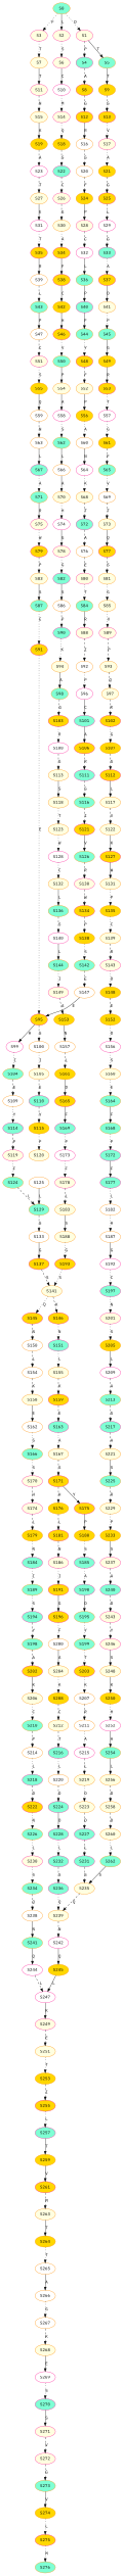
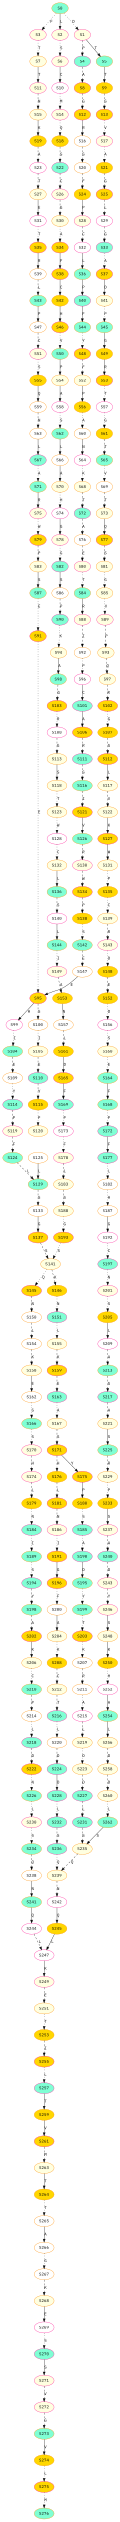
  strict digraph {
    fontname="IBM Plex Mono"
    node [color=darkorange fillcolor=lightyellow fontname="IBM Plex Mono" style=filled]
    edge [fontname="IBM Plex Mono" style=dashed]
    S0 [fillcolor=aquamarine]
    S1 [color=deeppink]
    S2 [color=deeppink]
    S3 [color=deeppink]
    S4 [color=deeppink fillcolor=aquamarine]
    S5 [fillcolor=aquamarine]
    S6 [color=deeppink]
    S7
    S8 [color=deeppink fillcolor=gold]
    S9 [fillcolor=gold]
    S10 [color=deeppink fillcolor=white]
    S11 [color=deeppink]
    S12 [color=deeppink fillcolor=gold]
    S13 [color=deeppink fillcolor=gold]
    S14 [color=deeppink]
    S15
    S16 [fillcolor=white]
    S17 [color=deeppink]
    S18 [fillcolor=gold]
    S19 [fillcolor=gold]
    S20 [fillcolor=white]
    S21 [fillcolor=gold]
    S22 [color=deeppink fillcolor=aquamarine]
    S23 [color=deeppink fillcolor=white]
    S24 [fillcolor=gold]
    S25 [color=deeppink fillcolor=gold]
    S26 [color=deeppink]
    S27
    S28 [color=deeppink]
    S29 [color=deeppink fillcolor=white]
    S30
    S31 [color=deeppink fillcolor=white]
    S32 [color=deeppink fillcolor=white]
    S33 [color=deeppink fillcolor=aquamarine]
    S34 [color=deeppink fillcolor=gold]
    S35 [color=deeppink fillcolor=gold]
    S36 [fillcolor=aquamarine]
    S37 [color=deeppink fillcolor=gold]
    S38 [color=deeppink fillcolor=gold]
    S39 [fillcolor=white]
    S40 [color=deeppink fillcolor=aquamarine]
    S41
    S42 [fillcolor=gold]
    S43 [fillcolor=aquamarine]
    S44 [fillcolor=aquamarine]
    S45 [fillcolor=aquamarine]
    S46 [color=deeppink fillcolor=gold]
    S47 [fillcolor=white]
    S48 [color=deeppink fillcolor=gold]
    S49 [fillcolor=gold]
    S50 [fillcolor=aquamarine]
    S51 [color=deeppink]
    S52
    S53 [color=deeppink fillcolor=gold]
    S54
    S55 [fillcolor=gold]
    S56 [fillcolor=gold]
    S57 [color=deeppink fillcolor=white]
    S58 [color=deeppink fillcolor=white]
    S59 [fillcolor=white]
    S60 [fillcolor=white]
    S61 [fillcolor=gold]
    S62 [fillcolor=aquamarine]
    S63 [fillcolor=white]
    S64 [color=deeppink fillcolor=white]
    S65 [fillcolor=aquamarine]
    S66 [fillcolor=white]
    S67 [color=deeppink fillcolor=aquamarine]
    S68
    S69 [fillcolor=white]
    S70
    S71 [fillcolor=aquamarine]
    S72 [color=deeppink fillcolor=aquamarine]
    S73
    S74 [color=deeppink fillcolor=white]
    S75 [color=deeppink]
    S76 [fillcolor=white]
    S77 [color=deeppink fillcolor=gold]
    S78 [color=deeppink]
    S79 [color=deeppink fillcolor=gold]
    S80 [color=deeppink]
    S81
    S82 [color=deeppink fillcolor=aquamarine]
    S83
    S84 [fillcolor=aquamarine]
    S85
    S86 [fillcolor=white]
    S87 [fillcolor=aquamarine]
    S88 [color=deeppink]
    S89 [color=deeppink]
    S90 [color=deeppink fillcolor=aquamarine]
    S91 [color=deeppink fillcolor=gold]
    S92 [fillcolor=white]
    S93
    S94
    S95 [color=deeppink fillcolor=gold]
    S96 [color=deeppink fillcolor=white]
    S97
    S98 [fillcolor=aquamarine]
    S99 [color=deeppink fillcolor=white]
    S100 [fillcolor=white]
    S101 [color=deeppink fillcolor=aquamarine]
    S102 [color=deeppink fillcolor=gold]
    S103 [color=deeppink fillcolor=gold]
    S104 [fillcolor=aquamarine]
    S105
    S106 [color=deeppink fillcolor=gold]
    S107 [fillcolor=gold]
    S108 [color=deeppink fillcolor=white]
    S109 [fillcolor=white]
    S110 [color=deeppink fillcolor=aquamarine]
    S111 [color=deeppink fillcolor=aquamarine]
    S112 [color=deeppink fillcolor=gold]
    S113
    S114 [color=deeppink fillcolor=aquamarine]
    S115 [fillcolor=gold]
    S116 [fillcolor=aquamarine]
    S117
    S118
    S119 [color=deeppink]
    S120
    S121 [color=deeppink fillcolor=gold]
    S122
    S123
    S124 [fillcolor=aquamarine]
    S126 [fillcolor=aquamarine]
    S127 [color=deeppink fillcolor=gold]
    S128 [color=deeppink fillcolor=white]
    S129 [fillcolor=aquamarine]
    S125 [fillcolor=white]
    S130 [color=deeppink]
    S131
    S132
    S133 [fillcolor=white]
    S134 [color=deeppink fillcolor=gold]
    S135 [fillcolor=gold]
    S136 [fillcolor=aquamarine]
    S137 [color=deeppink fillcolor=gold]
    S138 [fillcolor=gold]
    S139
    S140 [color=deeppink fillcolor=white]
    S141
    S142 [fillcolor=aquamarine]
    S143 [color=deeppink]
    S144 [fillcolor=aquamarine]
    S145 [color=deeppink fillcolor=gold]
-   S146 [color=deeppink fillcolor=gold]
+   S146 [fillcolor=gold]
    S147 [fillcolor=white]
    S148 [fillcolor=gold]
    S149 [color=deeppink]
    S150 [fillcolor=white]
    S151 [color=deeppink fillcolor=aquamarine]
    S152 [fillcolor=gold]
    S153 [fillcolor=gold]
    S154 [fillcolor=white]
    S155
    S156 [color=deeppink fillcolor=white]
    S157 [fillcolor=white]
    S158
    S159 [color=deeppink fillcolor=gold]
    S160
    S161 [fillcolor=gold]
    S162 [fillcolor=white]
    S163 [color=deeppink fillcolor=aquamarine]
    S164 [fillcolor=aquamarine]
    S165 [color=deeppink fillcolor=gold]
    S166 [fillcolor=aquamarine]
    S167
    S168 [fillcolor=aquamarine]
    S169 [color=deeppink fillcolor=aquamarine]
    S170 [color=deeppink]
    S171 [color=deeppink fillcolor=gold]
    S172 [color=deeppink fillcolor=aquamarine]
    S173 [color=deeppink fillcolor=white]
    S174 [color=deeppink]
    S175 [color=deeppink fillcolor=gold]
    S176 [fillcolor=gold]
    S177 [color=deeppink fillcolor=aquamarine]
    S178 [color=deeppink]
    S179 [fillcolor=gold]
    S180 [fillcolor=gold]
    S181 [color=deeppink fillcolor=gold]
    S182 [fillcolor=white]
    S183
    S184 [color=deeppink fillcolor=aquamarine]
    S185 [color=deeppink fillcolor=aquamarine]
    S186 [color=deeppink]
    S187 [fillcolor=white]
    S188
    S189 [fillcolor=aquamarine]
    S190 [color=deeppink fillcolor=aquamarine]
    S191 [color=deeppink fillcolor=gold]
    S192 [color=deeppink fillcolor=white]
    S193 [color=deeppink fillcolor=gold]
    S194 [color=deeppink fillcolor=aquamarine]
    S195 [fillcolor=aquamarine]
    S196 [color=deeppink fillcolor=gold]
    S197 [color=deeppink fillcolor=aquamarine]
    S198 [fillcolor=aquamarine]
    S199 [fillcolor=aquamarine]
    S200 [fillcolor=white]
    S201 [color=deeppink]
    S202 [color=deeppink fillcolor=gold]
    S203 [color=deeppink fillcolor=gold]
    S204
    S205 [fillcolor=gold]
    S206
    S207 [fillcolor=white]
    S208 [fillcolor=gold]
    S209 [color=deeppink fillcolor=white]
    S210 [fillcolor=aquamarine]
    S211 [fillcolor=white]
    S212
    S213 [fillcolor=aquamarine]
    S214 [fillcolor=white]
    S215 [color=deeppink fillcolor=white]
    S216 [color=deeppink fillcolor=aquamarine]
    S217 [color=deeppink fillcolor=aquamarine]
    S218 [color=deeppink fillcolor=aquamarine]
    S219
    S220 [fillcolor=white]
    S221
    S222 [color=deeppink fillcolor=gold]
    S223
    S224 [color=deeppink fillcolor=aquamarine]
    S225 [fillcolor=aquamarine]
    S226 [fillcolor=aquamarine]
    S227 [color=deeppink fillcolor=aquamarine]
    S228 [color=deeppink fillcolor=aquamarine]
    S229
    S230 [color=deeppink]
    S231 [color=deeppink fillcolor=aquamarine]
    S232 [color=deeppink fillcolor=aquamarine]
    S233 [fillcolor=gold]
    S234 [fillcolor=aquamarine]
    S235
    S236 [color=deeppink fillcolor=aquamarine]
    S237 [color=deeppink]
    S238 [fillcolor=white]
    S239
    S240 [color=deeppink fillcolor=aquamarine]
    S241 [fillcolor=aquamarine]
    S242 [color=deeppink fillcolor=white]
    S243 [color=deeppink]
    S244 [color=deeppink fillcolor=white]
    S245 [fillcolor=gold]
    S246 [color=deeppink]
    S247 [color=deeppink fillcolor=white]
    S248
    S249 [color=deeppink]
    S250 [fillcolor=gold]
    S251
    S252 [color=deeppink fillcolor=white]
    S253 [fillcolor=gold]
    S254 [fillcolor=aquamarine]
    S255 [color=deeppink fillcolor=gold]
    S256
    S257 [color=deeppink fillcolor=aquamarine]
    S258
    S259 [fillcolor=gold]
    S260
    S261 [color=deeppink fillcolor=gold]
    S262 [fillcolor=aquamarine]
    S263
    S264 [fillcolor=gold]
    S265 [fillcolor=white]
    S266 [fillcolor=white]
    S267 [fillcolor=white]
    S268
    S269 [color=deeppink fillcolor=white]
    S270 [color=deeppink fillcolor=aquamarine]
    S271 [color=deeppink]
    S272 [color=deeppink]
    S273 [fillcolor=aquamarine]
    S274 [fillcolor=gold]
    S275 [color=deeppink fillcolor=gold]
    S276 [fillcolor=aquamarine]
    S0 -> S1 [label=D style=dotted]
    S0 -> S2 [label=L style=solid]
    S0 -> S3 [label=F style=dotted]
    S1 -> S4 [label=P]
    S1 -> S5 [label=T style=solid]
    S2 -> S6 [label=S style=dotted]
    S3 -> S7 [label=T style=dotted]
    S4 -> S8 [label=A]
    S5 -> S9 [label=T style=solid]
    S6 -> S10 [label=C style=solid]
    S7 -> S11 [label=T style=solid]
    S8 -> S12 [label=G]
    S9 -> S13 [label=S]
    S10 -> S14 [label=M style=dotted]
    S11 -> S15 [label=N]
    S12 -> S16 [label=R style=solid]
    S13 -> S17 [label=V style=dotted]
    S14 -> S18 [label=Q style=dotted]
    S15 -> S19 [label=K style=solid]
    S16 -> S20 [label=S]
    S17 -> S21 [label=A style=dotted]
    S18 -> S22 [label=S]
    S19 -> S23 [label=A]
    S20 -> S24 [label=F]
    S21 -> S25 [label=G]
    S22 -> S26 [label=C]
    S23 -> S27 [label=T]
    S24 -> S28 [label=P style=solid]
    S25 -> S29 [label=L]
    S26 -> S30 [label=G]
    S27 -> S31 [label=E style=solid]
    S28 -> S32 [label=C]
    S29 -> S33 [label=G]
    S30 -> S34 [label=A style=dotted]
    S31 -> S35 [label=T style=dotted]
    S32 -> S36 [label=L style=solid]
    S33 -> S37 [label=A style=dotted]
    S34 -> S38 [label=F style=solid]
    S35 -> S39 [label=R style=solid]
    S36 -> S40 [label=P style=solid]
    S37 -> S41 [label=D style=solid]
    S38 -> S42 [label=C style=solid]
    S39 -> S43 [label=L]
    S40 -> S44 [label=F style=solid]
    S41 -> S45 [label=P style=dotted]
    S42 -> S46 [label=H style=solid]
    S43 -> S47 [label=P style=solid]
    S44 -> S48 [label=Y style=dotted]
    S45 -> S49 [label=G style=solid]
    S46 -> S50 [label=V style=dotted]
    S47 -> S51 [label=C]
    S48 -> S52 [label=F]
    S49 -> S53 [label=R style=solid]
    S50 -> S54 [label=P style=solid]
    S51 -> S55 [label=S style=dotted]
    S52 -> S56 [label=P style=solid]
    S53 -> S57 [label=T style=dotted]
    S54 -> S58 [label=A style=solid]
    S55 -> S59 [label=Q style=solid]
    S56 -> S60 [label=A style=dotted]
    S57 -> S61 [label=G style=dotted]
    S58 -> S62 [label=S style=dotted]
    S59 -> S63 [label=N]
    S60 -> S64 [label=N style=solid]
-   S61 -> S65 [label=F]
+   S61 -> S65 [label=T]
    S62 -> S66 [label=L style=solid]
    S63 -> S67 [label=L style=solid]
    S64 -> S68 [label=K style=dotted]
    S65 -> S69 [label=V style=dotted]
    S66 -> S70 [label=A style=solid]
    S67 -> S71 [label=A style=dotted]
    S68 -> S72 [label=T]
    S69 -> S73 [label=T]
    S70 -> S74 [label=H style=dotted]
    S71 -> S75 [label=R style=solid]
    S72 -> S76 [label=A]
    S73 -> S77 [label=Q style=solid]
    S74 -> S78 [label=G style=solid]
    S75 -> S79 [label=W style=dotted]
    S76 -> S80 [label=E]
    S77 -> S81 [label=S]
    S78 -> S82 [label=G style=dotted]
    S79 -> S83 [label=P]
    S80 -> S84 [label=T style=dotted]
    S81 -> S85 [label=G style=dotted]
    S82 -> S86 [label=S style=solid]
    S83 -> S87 [label=S style=solid]
    S84 -> S88 [label=R style=solid]
    S85 -> S89 [label=V style=dotted]
    S86 -> S90 [label=P]
    S87 -> S91 [label=E style=dotted]
    S88 -> S92 [label=I]
    S89 -> S93 [label=P]
    S90 -> S94 [label=K style=dotted]
    S91 -> S95 [label=E style=dotted]
    S92 -> S96 [label=P style=dotted]
    S93 -> S97 [label=Q]
    S94 -> S98 [label=A style=solid]
    S95 -> S99 [label=H style=solid]
    S95 -> S100 [label=S]
    S96 -> S101 [label=C style=solid]
    S97 -> S102 [label=R]
    S98 -> S103 [label=G]
    S99 -> S104 [label=I style=dotted]
    S100 -> S105 [label=I style=dotted]
    S101 -> S106 [label=A style=solid]
    S102 -> S107 [label=G style=dotted]
    S103 -> S108 [label=R style=dotted]
    S104 -> S109 [label=E]
    S105 -> S110 [label=E]
    S106 -> S111 [label=R]
    S107 -> S112 [label=G]
    S108 -> S113 [label=G]
    S109 -> S114 [label=Y style=dotted]
    S110 -> S115 [label=Y]
    S111 -> S116 [label=S]
    S112 -> S117 [label=L style=solid]
    S113 -> S118 [label=S style=solid]
    S114 -> S119 [label=P]
    S115 -> S120 [label=P style=dotted]
    S116 -> S121 [label=I]
    S117 -> S122 [label=V]
    S118 -> S123 [label=T style=dotted]
-   S119 -> S124 [label=F style=dotted]
+   S119 -> S124 [label=F]
    S121 -> S126 [label=V style=solid]
    S122 -> S127 [label=K style=solid]
    S123 -> S128 [label=W style=dotted]
    S124 -> S129 [label=L]
    S126 -> S130 [label=R]
    S127 -> S131 [label=W style=solid]
    S128 -> S132 [label=C style=dotted]
    S129 -> S133 [label=S]
    S125 -> S129 [label=L style=solid]
    S130 -> S134 [label=W]
    S131 -> S135 [label=P style=dotted]
    S132 -> S136 [label=L style=solid]
    S133 -> S137 [label=G style=solid]
    S134 -> S138 [label=P]
    S135 -> S139 [label=C style=dotted]
    S136 -> S140 [label=S]
    S137 -> S141 [label=S]
    S138 -> S142 [label=S style=dotted]
    S139 -> S143 [label=R]
    S140 -> S144 [label=L style=solid]
    S141 -> S145 [label=Q style=dotted]
    S141 -> S146 [label=K]
    S142 -> S147 [label=E]
    S143 -> S148 [label=D style=dotted]
    S144 -> S149 [label=I style=dotted]
    S145 -> S150 [label=N]
    S146 -> S151 [label=N style=dotted]
    S147 -> S95 [label=E style=solid]
    S148 -> S152 [label=E]
    S149 -> S153 [label=A]
    S150 -> S154 [label=L]
    S151 -> S155 [label=L style=dotted]
    S152 -> S156 [label=D style=dotted]
    S153 -> S157 [label=N style=solid]
    S154 -> S158 [label=K]
    S155 -> S159 [label=K]
    S156 -> S160 [label=S style=dotted]
    S157 -> S161 [label=L]
    S158 -> S162 [label=E style=solid]
    S159 -> S163 [label=E]
    S160 -> S164 [label=E style=dotted]
    S161 -> S165 [label=D style=solid]
    S162 -> S166 [label=S style=dotted]
    S163 -> S167 [label=A style=dotted]
    S164 -> S168 [label=F style=solid]
    S165 -> S169 [label=F style=solid]
    S166 -> S170 [label=S style=dotted]
    S167 -> S171 [label=S]
    S168 -> S172 [label=P style=dotted]
    S169 -> S173 [label=P style=dotted]
    S170 -> S174 [label=H]
    S171 -> S175 [label=Y style=solid]
    S171 -> S176 [label=H]
    S172 -> S177 [label=F style=solid]
    S173 -> S178 [label=F style=dotted]
    S174 -> S179 [label=L]
    S175 -> S180 [label=P style=solid]
    S176 -> S181 [label=L]
    S177 -> S182 [label=L style=dotted]
    S178 -> S183 [label=L]
    S179 -> S184 [label=N style=dotted]
    S180 -> S185 [label=S style=dotted]
    S181 -> S186 [label=N]
    S182 -> S187 [label=H style=dotted]
-   S183 -> S188 [label=S style=solid]
+   S183 -> S188 [label=S]
    S184 -> S189 [label=I style=dotted]
    S185 -> S190 [label=A style=dotted]
    S186 -> S191 [label=I style=dotted]
    S187 -> S192 [label=G style=solid]
    S188 -> S193 [label=G style=dotted]
    S189 -> S194 [label=S style=dotted]
    S190 -> S195 [label=D style=solid]
    S191 -> S196 [label=G style=solid]
    S192 -> S197 [label=C style=dotted]
    S193 -> S141 [label=S style=dotted]
    S194 -> S198 [label=Y]
    S195 -> S199 [label=Y style=dotted]
    S196 -> S200 [label=F style=dotted]
    S197 -> S201 [label=N style=dotted]
    S198 -> S202 [label=A]
    S199 -> S203 [label=T style=dotted]
    S200 -> S204 [label=A style=solid]
    S201 -> S205 [label=S style=dotted]
    S202 -> S206 [label=K style=solid]
    S203 -> S207 [label=K style=dotted]
    S204 -> S208 [label=K style=dotted]
    S205 -> S209 [label=L style=solid]
    S206 -> S210 [label=C style=dotted]
    S207 -> S211 [label=R]
    S208 -> S212 [label=C]
    S209 -> S213 [label=A]
    S210 -> S214 [label=P]
    S211 -> S215 [label=A style=dotted]
    S212 -> S216 [label=T]
    S213 -> S217 [label=G]
    S214 -> S218 [label=L style=dotted]
    S215 -> S219 [label=L]
    S216 -> S220 [label=L style=dotted]
    S217 -> S221 [label=A]
    S218 -> S222 [label=D]
    S219 -> S223 [label=D style=dotted]
    S220 -> S224 [label=D]
    S221 -> S225 [label=S style=solid]
    S222 -> S226 [label=N style=dotted]
    S223 -> S227 [label=D]
    S224 -> S228 [label=D style=solid]
    S225 -> S229 [label=R]
    S226 -> S230 [label=L style=dotted]
    S227 -> S231 [label=L]
    S228 -> S232 [label=L style=dotted]
    S229 -> S233 [label=P style=dotted]
    S230 -> S234 [label=S style=dotted]
    S231 -> S235 [label=S]
    S232 -> S236 [label=S]
    S233 -> S237 [label=S style=solid]
    S234 -> S238 [label=Q]
    S235 -> S239 [label=Q]
    S236 -> S239 [label=Q style=dotted]
    S237 -> S240 [label=A]
    S238 -> S241 [label=N style=solid]
    S239 -> S242 [label=N]
    S240 -> S243 [label=D]
    S241 -> S244 [label=Q style=solid]
    S242 -> S245 [label=Q style=solid]
    S243 -> S246 [label=Y]
    S244 -> S247 [label=L]
    S245 -> S247 [label=L style=solid]
    S246 -> S248 [label=S style=solid]
    S247 -> S249 [label=K style=solid]
    S248 -> S250 [label=K style=solid]
    S249 -> S251 [label=E]
    S250 -> S252 [label=H style=dotted]
    S251 -> S253 [label=T style=dotted]
    S252 -> S254 [label=A style=solid]
    S253 -> S255 [label=I]
    S254 -> S256 [label=L style=solid]
    S255 -> S257 [label=L style=dotted]
    S256 -> S258 [label=D]
    S257 -> S259 [label=T style=solid]
    S258 -> S260 [label=D]
    S259 -> S261 [label=V style=solid]
    S260 -> S262 [label=L style=dotted]
    S261 -> S263 [label=M]
    S262 -> S235 [label=S style=solid]
    S263 -> S264 [label=T style=solid]
    S264 -> S265 [label=T style=dotted]
    S265 -> S266 [label=A style=solid]
    S266 -> S267 [label=G style=dotted]
    S267 -> S268 [label=K]
    S268 -> S269 [label=E style=solid]
    S269 -> S270 [label=S style=dotted]
    S270 -> S271 [label=S style=solid]
    S271 -> S272 [label=V]
    S272 -> S273 [label=G]
    S273 -> S274 [label=V style=solid]
    S274 -> S275 [label=L style=dotted]
    S275 -> S276 [label=M style=dotted]
  }
